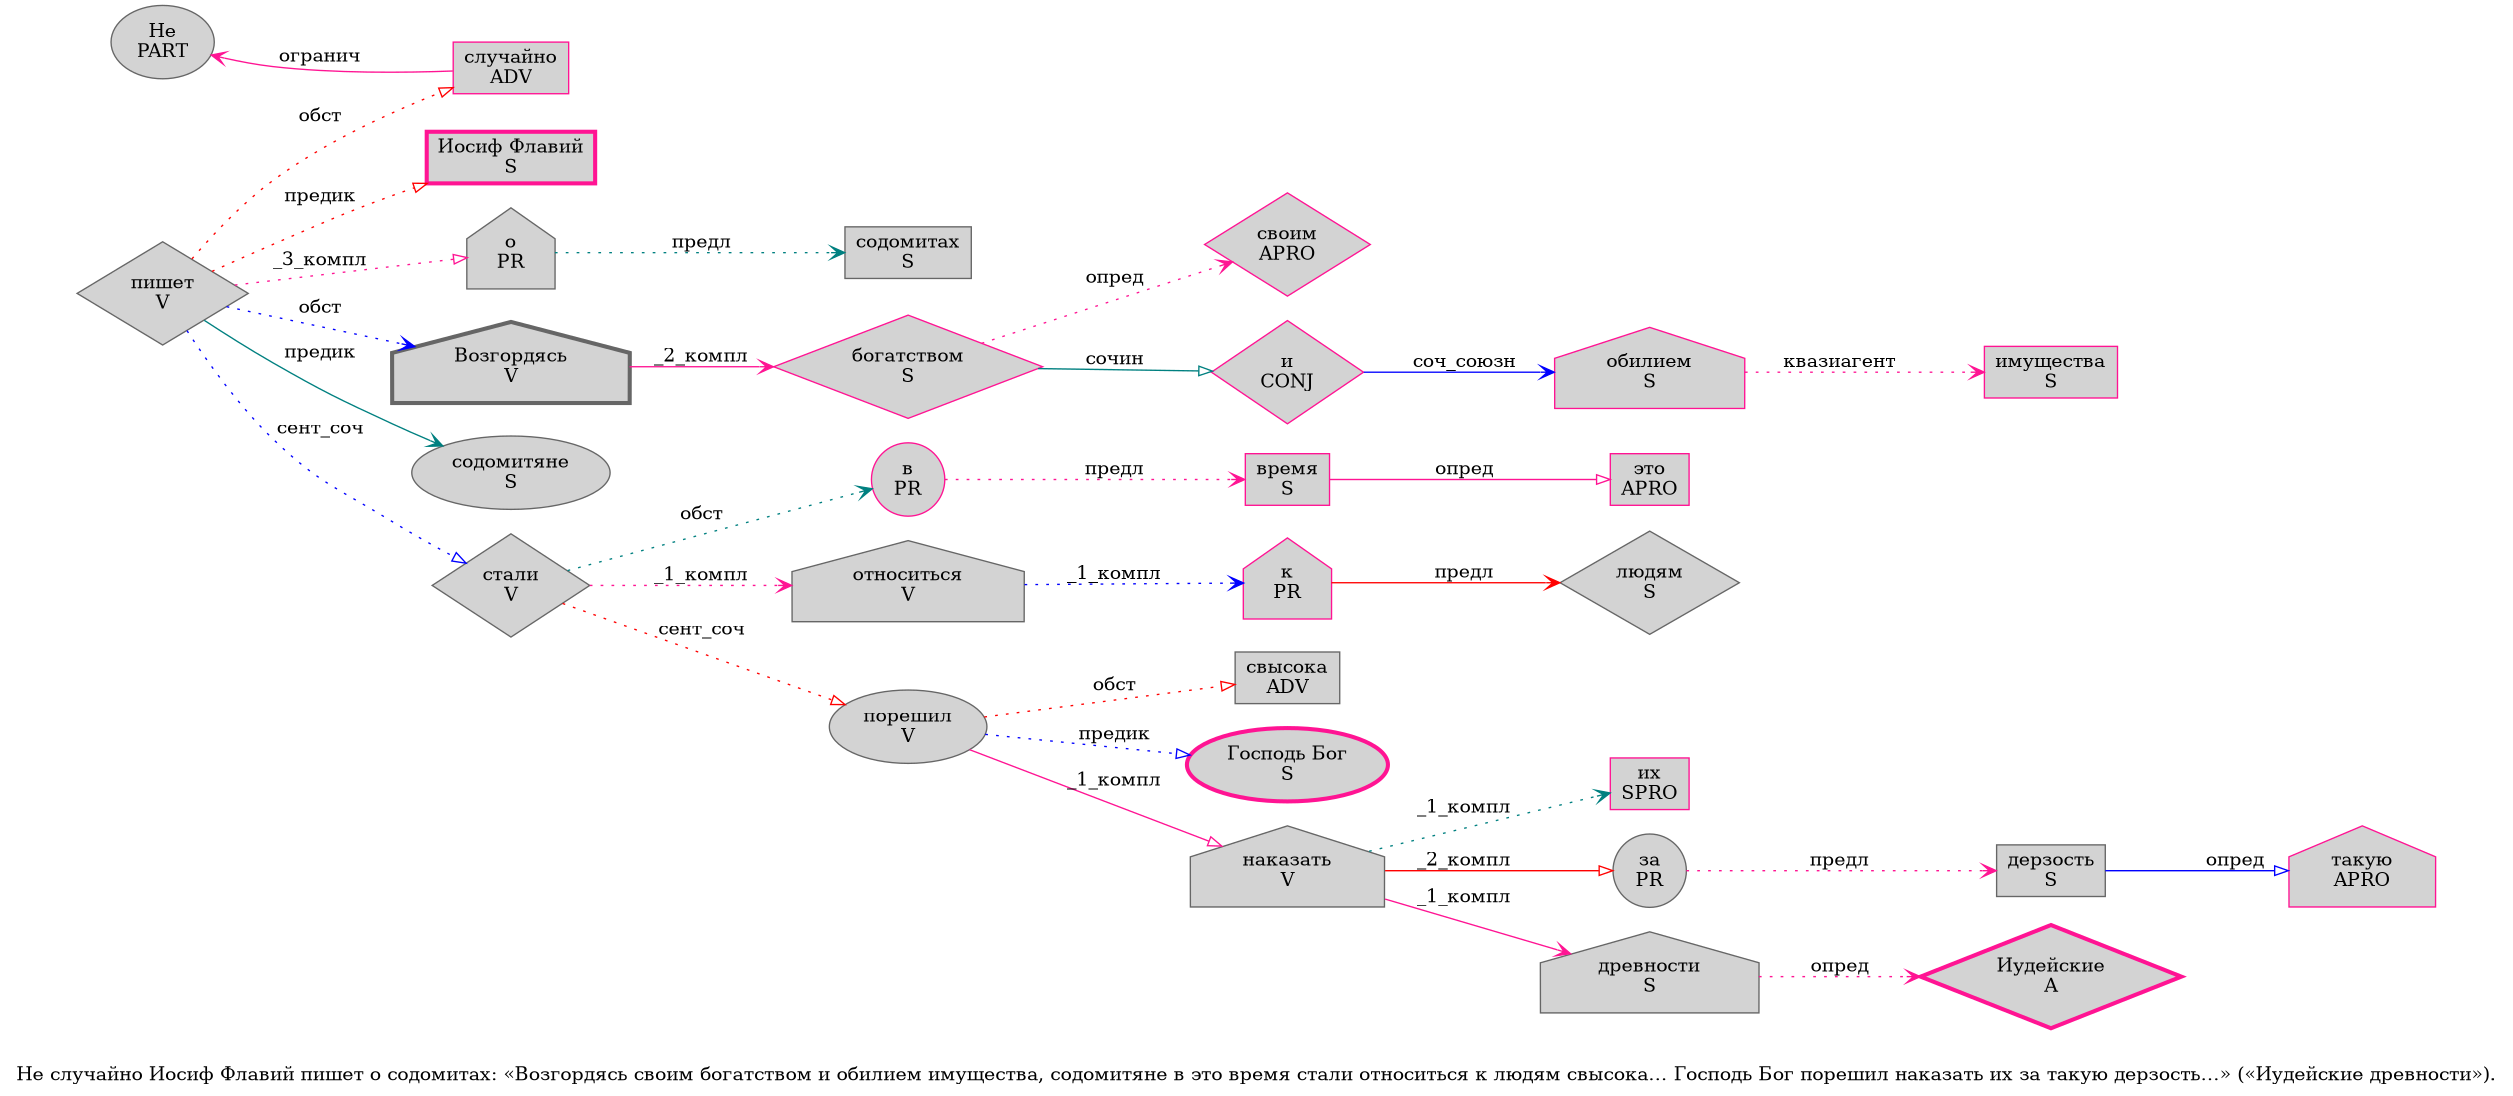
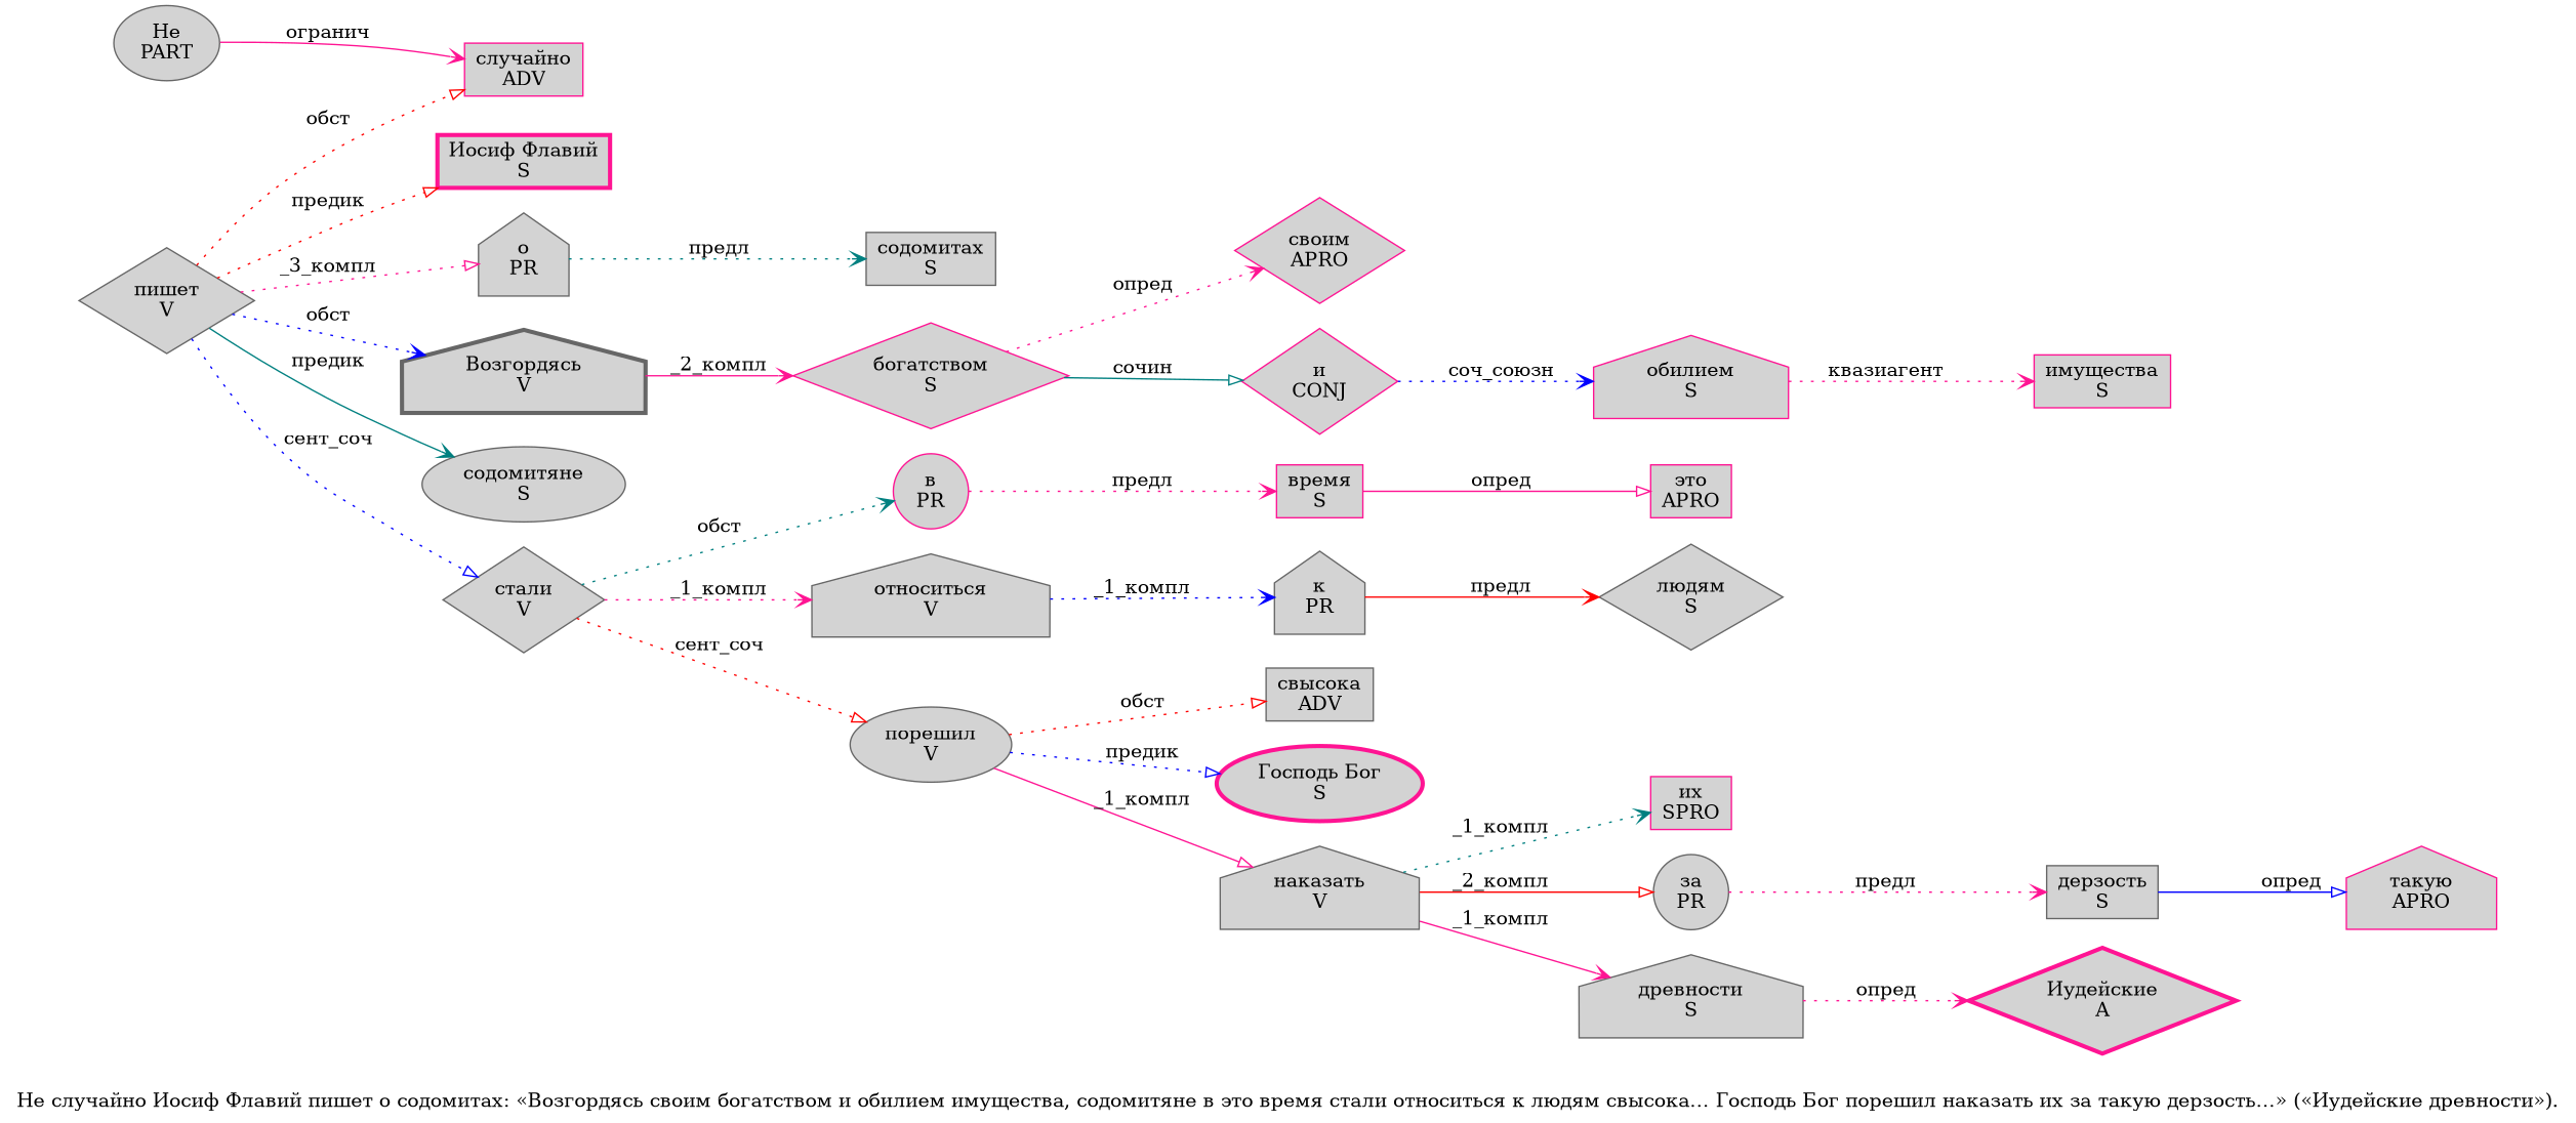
  digraph {
    label="Не случайно Иосиф Флавий пишет о содомитах: «Возгордясь своим богатством и обилием имущества, содомитяне в это время стали относиться к людям свысока… Господь Бог порешил наказать их за такую дерзость…» («Иудейские древности»)."
    rankdir=LR
    node [color=gray40 fillcolor=lightgray penwidth=1 shape=box style=filled]
    edge [arrowhead=vee color=deeppink style=dotted]
    n1 [label="Не\nPART" shape=ellipse]
    n2 [color=deeppink label="случайно\nADV"]
    n3 [color=deeppink label="Иосиф Флавий\nS" penwidth=3]
    n4 [label="пишет\nV" shape=diamond]
    n5 [label="о\nPR" shape=house]
    n6 [label="Возгордясь\nV" penwidth=3 shape=house]
    n7 [label="содомитяне\nS" shape=ellipse]
    n8 [label="стали\nV" shape=diamond]
    n9 [label="содомитах\nS"]
    n10 [color=deeppink label="богатством\nS" shape=diamond]
    n11 [color=deeppink label="в\nPR" shape=ellipse]
    n12 [label="относиться\nV" shape=house]
    n13 [label="порешил\nV" shape=ellipse]
    n14 [color=deeppink label="своим\nAPRO" shape=diamond]
    n15 [color=deeppink label="и\nCONJ" shape=diamond]
    n16 [color=deeppink label="обилием\nS" shape=house]
    n17 [color=deeppink label="имущества\nS"]
    n18 [color=deeppink label="время\nS"]
    n19 [color=deeppink label="это\nAPRO"]
-   n20 [color=deeppink label="к\nPR" shape=house]
+   n20 [label="к\nPR" shape=house]
    n21 [label="свысока\nADV"]
    n22 [color=deeppink label="Господь Бог\nS" penwidth=3 shape=ellipse]
    n23 [label="наказать\nV" shape=house]
    n24 [label="людям\nS" shape=diamond]
    n25 [color=deeppink label="их\nSPRO"]
    n26 [label="за\nPR" shape=ellipse]
    n27 [label="древности\nS" shape=house]
    n28 [label="дерзость\nS"]
    n29 [color=deeppink label="Иудейские\nA" penwidth=3 shape=diamond]
    n30 [color=deeppink label="такую\nAPRO" shape=house]
-   n2 -> n1 [label="огранич" style=solid]
+   n1 -> n2 [label="огранич" style=solid]
    n4 -> n2 [arrowhead=onormal color=red label="обст"]
    n4 -> n3 [arrowhead=onormal color=red label="предик"]
    n4 -> n5 [arrowhead=onormal label="_3_компл"]
    n4 -> n6 [color=blue label="обст"]
    n4 -> n7 [color=teal label="предик" style=solid]
    n4 -> n8 [arrowhead=onormal color=blue label="сент_соч"]
    n5 -> n9 [color=teal label="предл"]
    n6 -> n10 [label="_2_компл" style=solid]
    n8 -> n11 [color=teal label="обст"]
    n8 -> n12 [label="_1_компл"]
    n8 -> n13 [arrowhead=onormal color=red label="сент_соч"]
    n10 -> n14 [label="опред"]
    n10 -> n15 [arrowhead=onormal color=teal label="сочин" style=solid]
    n11 -> n18 [label="предл"]
    n12 -> n20 [color=blue label="_1_компл"]
    n13 -> n21 [arrowhead=onormal color=red label="обст"]
    n13 -> n22 [arrowhead=onormal color=blue label="предик"]
    n13 -> n23 [arrowhead=onormal label="_1_компл" style=solid]
-   n15 -> n16 [color=blue label="соч_союзн" style=solid]
+   n15 -> n16 [color=blue label="соч_союзн"]
    n16 -> n17 [label="квазиагент"]
    n18 -> n19 [arrowhead=onormal label="опред" style=solid]
    n20 -> n24 [color=red label="предл" style=solid]
    n23 -> n25 [color=teal label="_1_компл"]
    n23 -> n26 [arrowhead=onormal color=red label="_2_компл" style=solid]
    n23 -> n27 [label="_1_компл" style=solid]
    n26 -> n28 [label="предл"]
    n27 -> n29 [label="опред"]
    n28 -> n30 [arrowhead=onormal color=blue label="опред" style=solid]
  }
